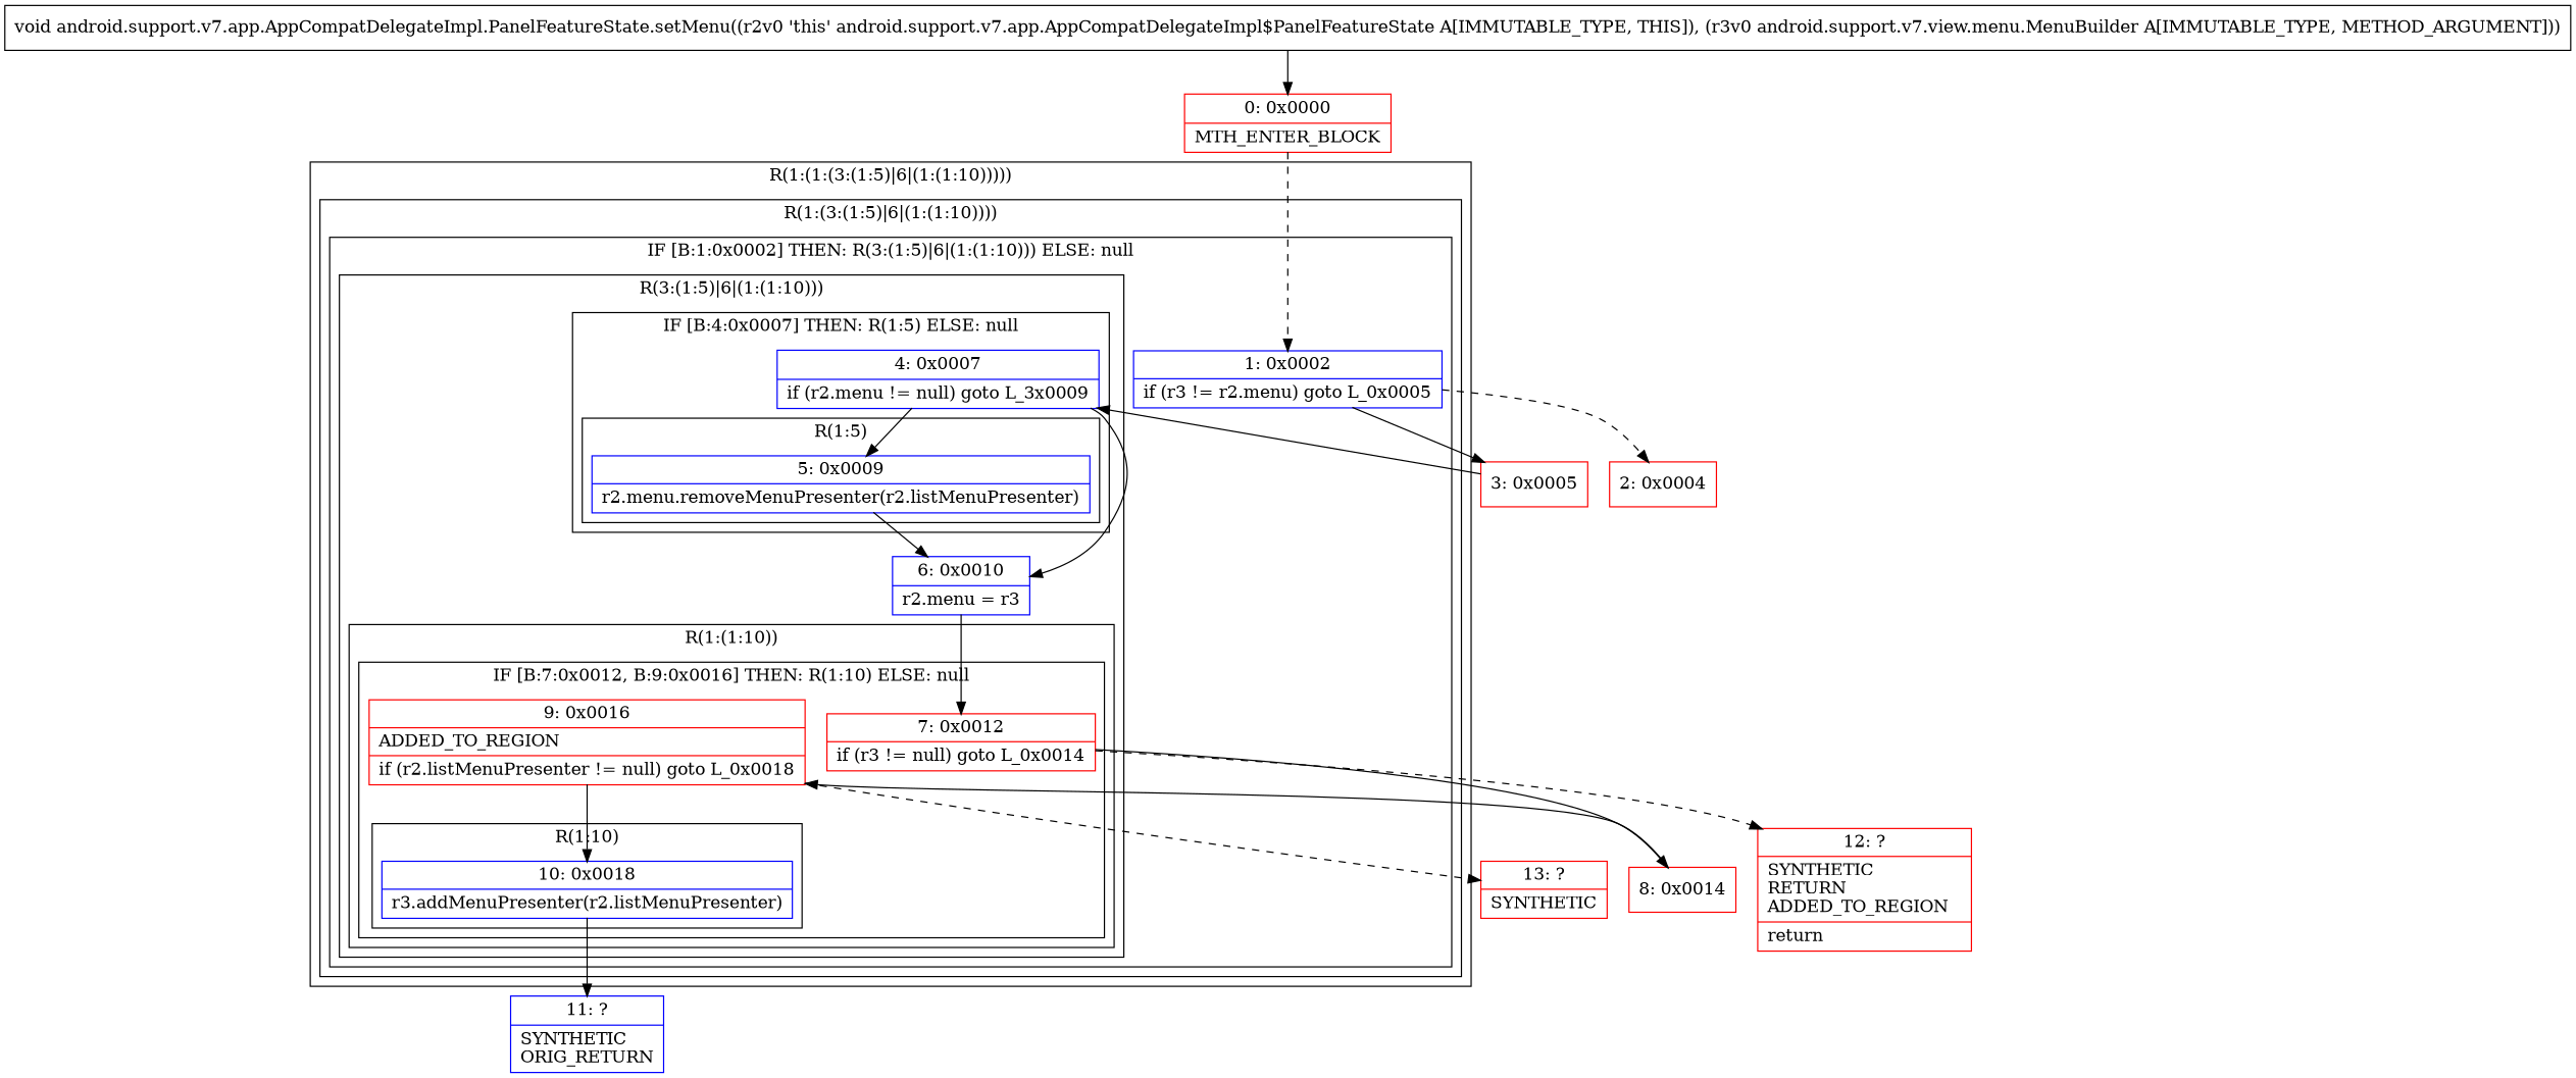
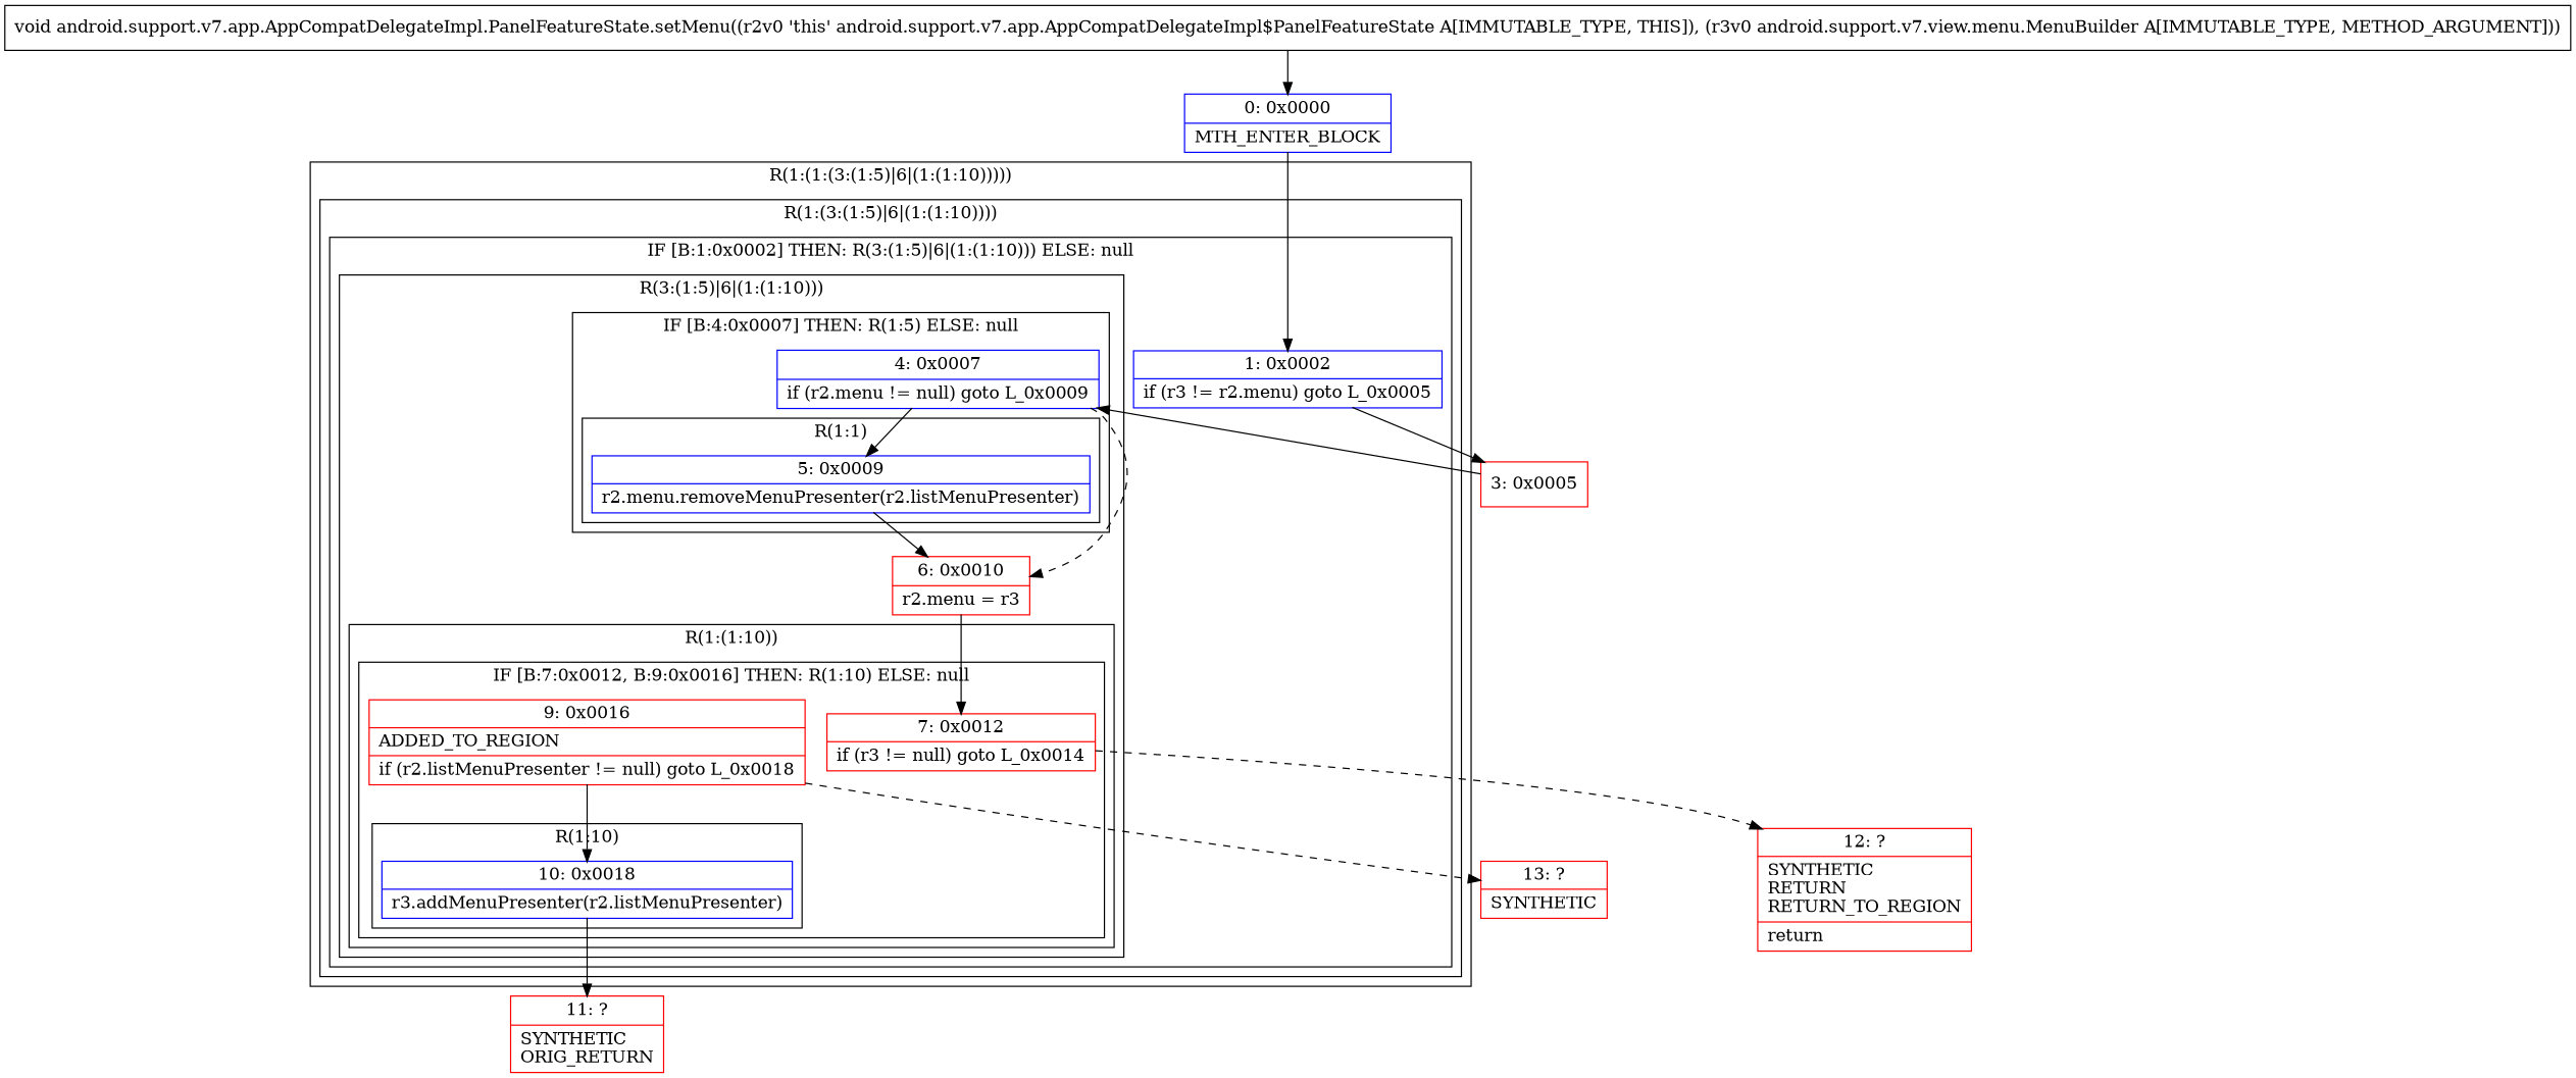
  digraph {
    node [color=red shape=record]
    n1 [color=blue label="{5\:\ 0x0009|r2.menu.removeMenuPresenter(r2.listMenuPresenter)\l}"]
-   n2 [color=blue label="{4\:\ 0x0007|if (r2.menu != null) goto L_3x0009\l}"]
+   n2 [color=blue label="{4\:\ 0x0007|if (r2.menu != null) goto L_0x0009\l}"]
    n3 [color=blue label="{10\:\ 0x0018|r3.addMenuPresenter(r2.listMenuPresenter)\l}"]
    n4 [label="{7\:\ 0x0012|if (r3 != null) goto L_0x0014\l}"]
    n5 [label="{9\:\ 0x0016|ADDED_TO_REGION\l|if (r2.listMenuPresenter != null) goto L_0x0018\l}"]
-   n6 [color=blue label="{6\:\ 0x0010|r2.menu = r3\l}"]
+   n6 [label="{6\:\ 0x0010|r2.menu = r3\l}"]
    n7 [color=blue label="{1\:\ 0x0002|if (r3 != r2.menu) goto L_0x0005\l}"]
-   n8 [color=blue label="{11\:\ ?|SYNTHETIC\lORIG_RETURN\l}"]
-   n9 [label="{8\:\ 0x0014}"]
-   n10 [label="{12\:\ ?|SYNTHETIC\lRETURN\lADDED_TO_REGION\l|return\l}"]
+   n8 [label="{11\:\ ?|SYNTHETIC\lORIG_RETURN\l}"]
+   n10 [label="{12\:\ ?|SYNTHETIC\lRETURN\lRETURN_TO_REGION\l|return\l}"]
    n11 [label="{13\:\ ?|SYNTHETIC\l}"]
-   n12 [label="{2\:\ 0x0004}"]
    n13 [label="{3\:\ 0x0005}"]
-   n14 [label="{0\:\ 0x0000|MTH_ENTER_BLOCK\l}"]
+   n14 [color=blue label="{0\:\ 0x0000|MTH_ENTER_BLOCK\l}"]
    n15 [label="{void android.support.v7.app.AppCompatDelegateImpl.PanelFeatureState.setMenu((r2v0 'this' android.support.v7.app.AppCompatDelegateImpl$PanelFeatureState A[IMMUTABLE_TYPE, THIS]), (r3v0 android.support.v7.view.menu.MenuBuilder A[IMMUTABLE_TYPE, METHOD_ARGUMENT])) }" color=""]
    subgraph cluster_1 {
      label="R(1:(1:(3:(1:5)|6|(1:(1:10)))))"
      subgraph cluster_2 {
        label="R(1:(3:(1:5)|6|(1:(1:10))))"
        subgraph cluster_3 {
          label="IF [B:1:0x0002] THEN: R(3:(1:5)|6|(1:(1:10))) ELSE: null"
          n7
          subgraph cluster_4 {
            label="R(3:(1:5)|6|(1:(1:10)))"
            n6
            subgraph cluster_5 {
              label="IF [B:4:0x0007] THEN: R(1:5) ELSE: null"
              n2
              subgraph cluster_6 {
-               label="R(1:5)"
+               label="R(1:1)"
                n1
              }
            }
            subgraph cluster_7 {
              label="R(1:(1:10))"
              subgraph cluster_8 {
                label="IF [B:7:0x0012, B:9:0x0016] THEN: R(1:10) ELSE: null"
                n4
                n5
                subgraph cluster_9 {
                  label="R(1:10)"
                  n3
                }
              }
            }
          }
        }
      }
    }
    n1 -> n6
    n2 -> n1
-   n2 -> n6 [style=solid]
+   n2 -> n6 [style=dashed]
    n3 -> n8
-   n4 -> n9
    n4 -> n10 [style=dashed]
    n5 -> n3
    n5 -> n11 [style=dashed]
    n6 -> n4
-   n7 -> n12 [style=dashed]
    n7 -> n13
-   n9 -> n5
    n13 -> n2
-   n14 -> n7 [style=dashed]
+   n14 -> n7
    n15 -> n14
  }
